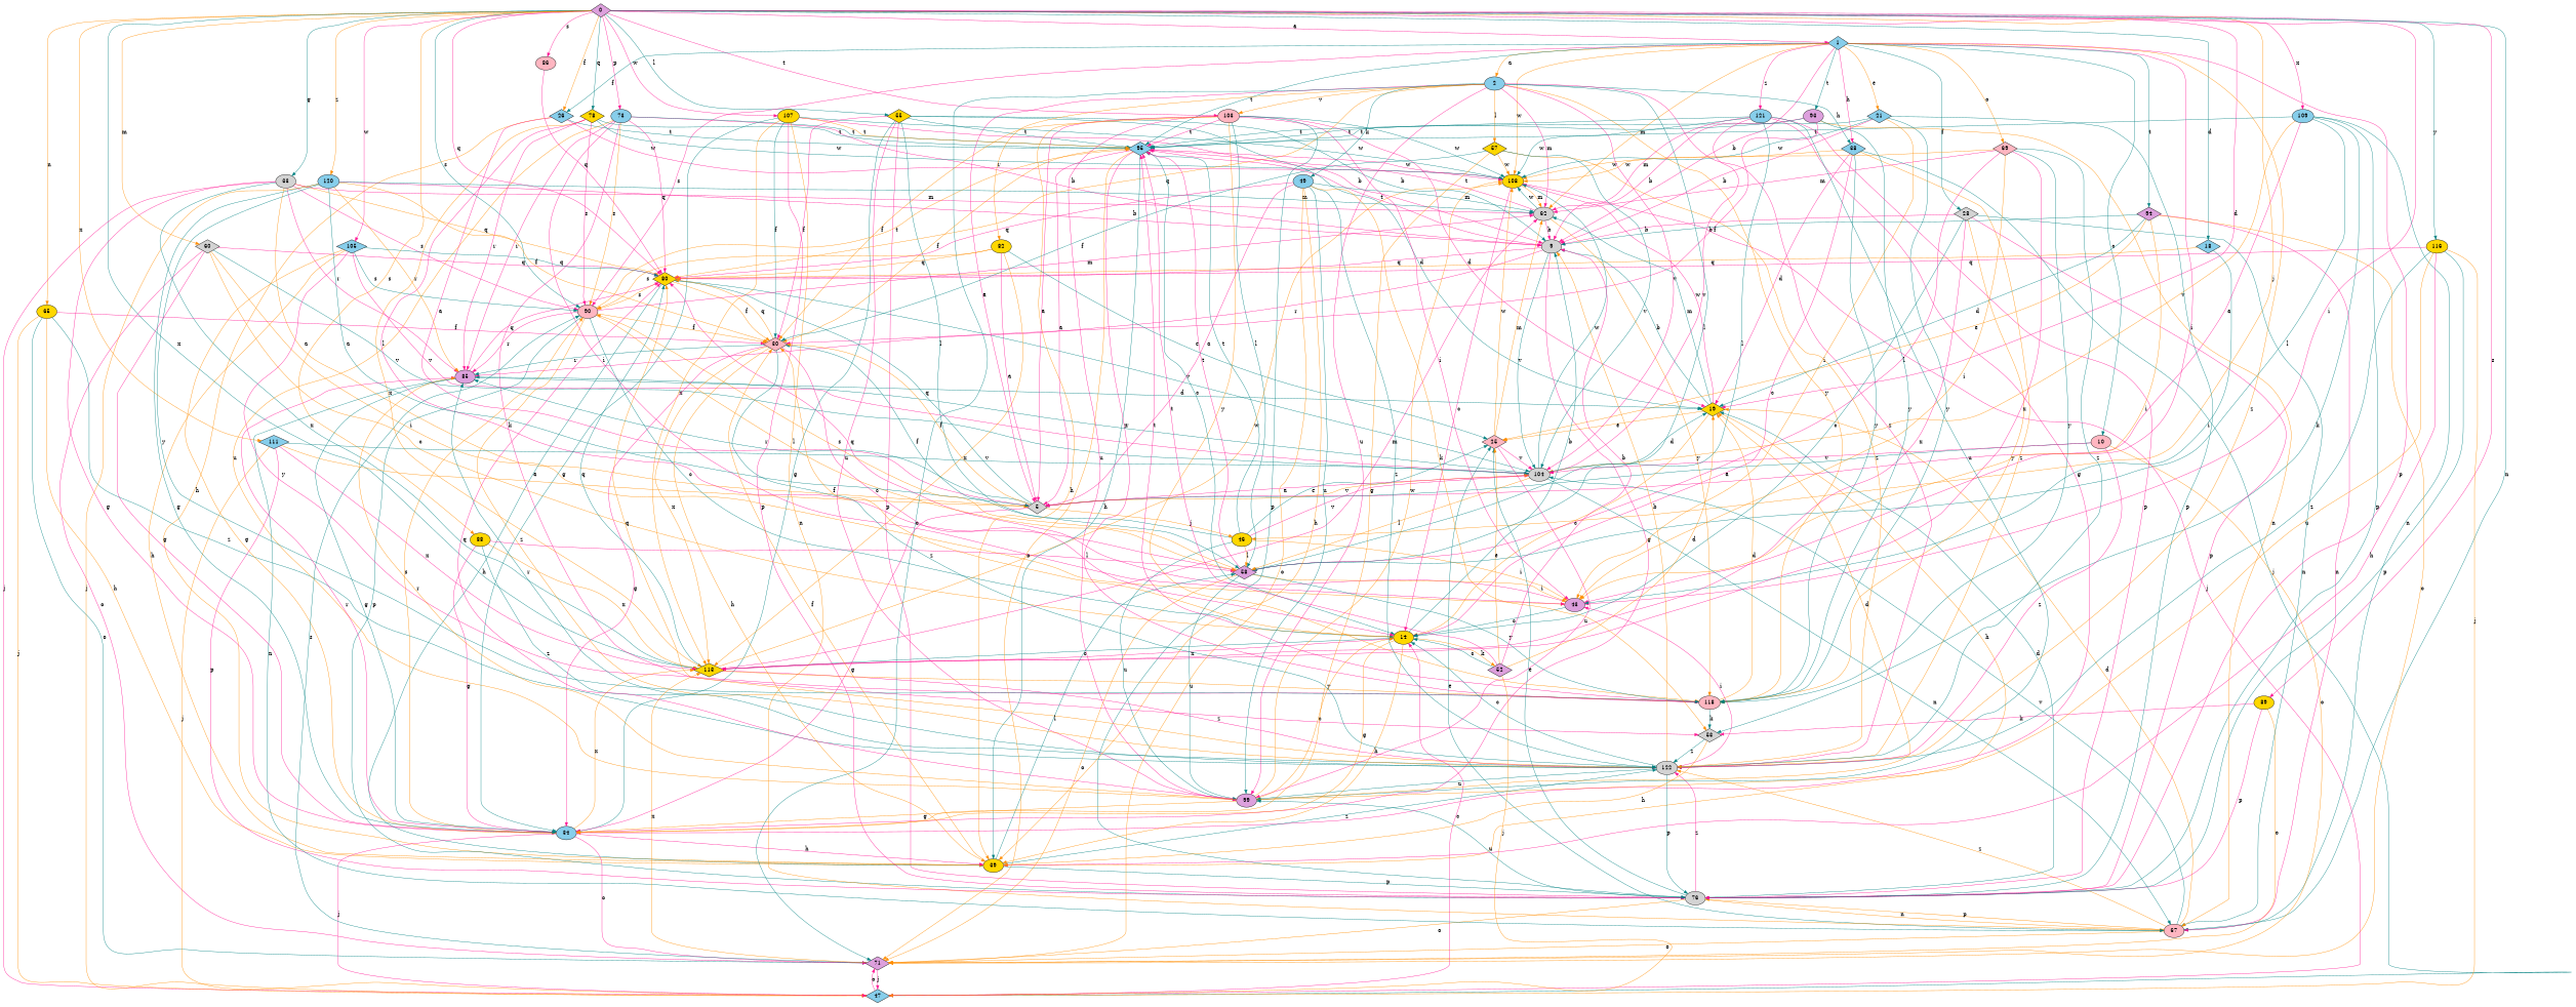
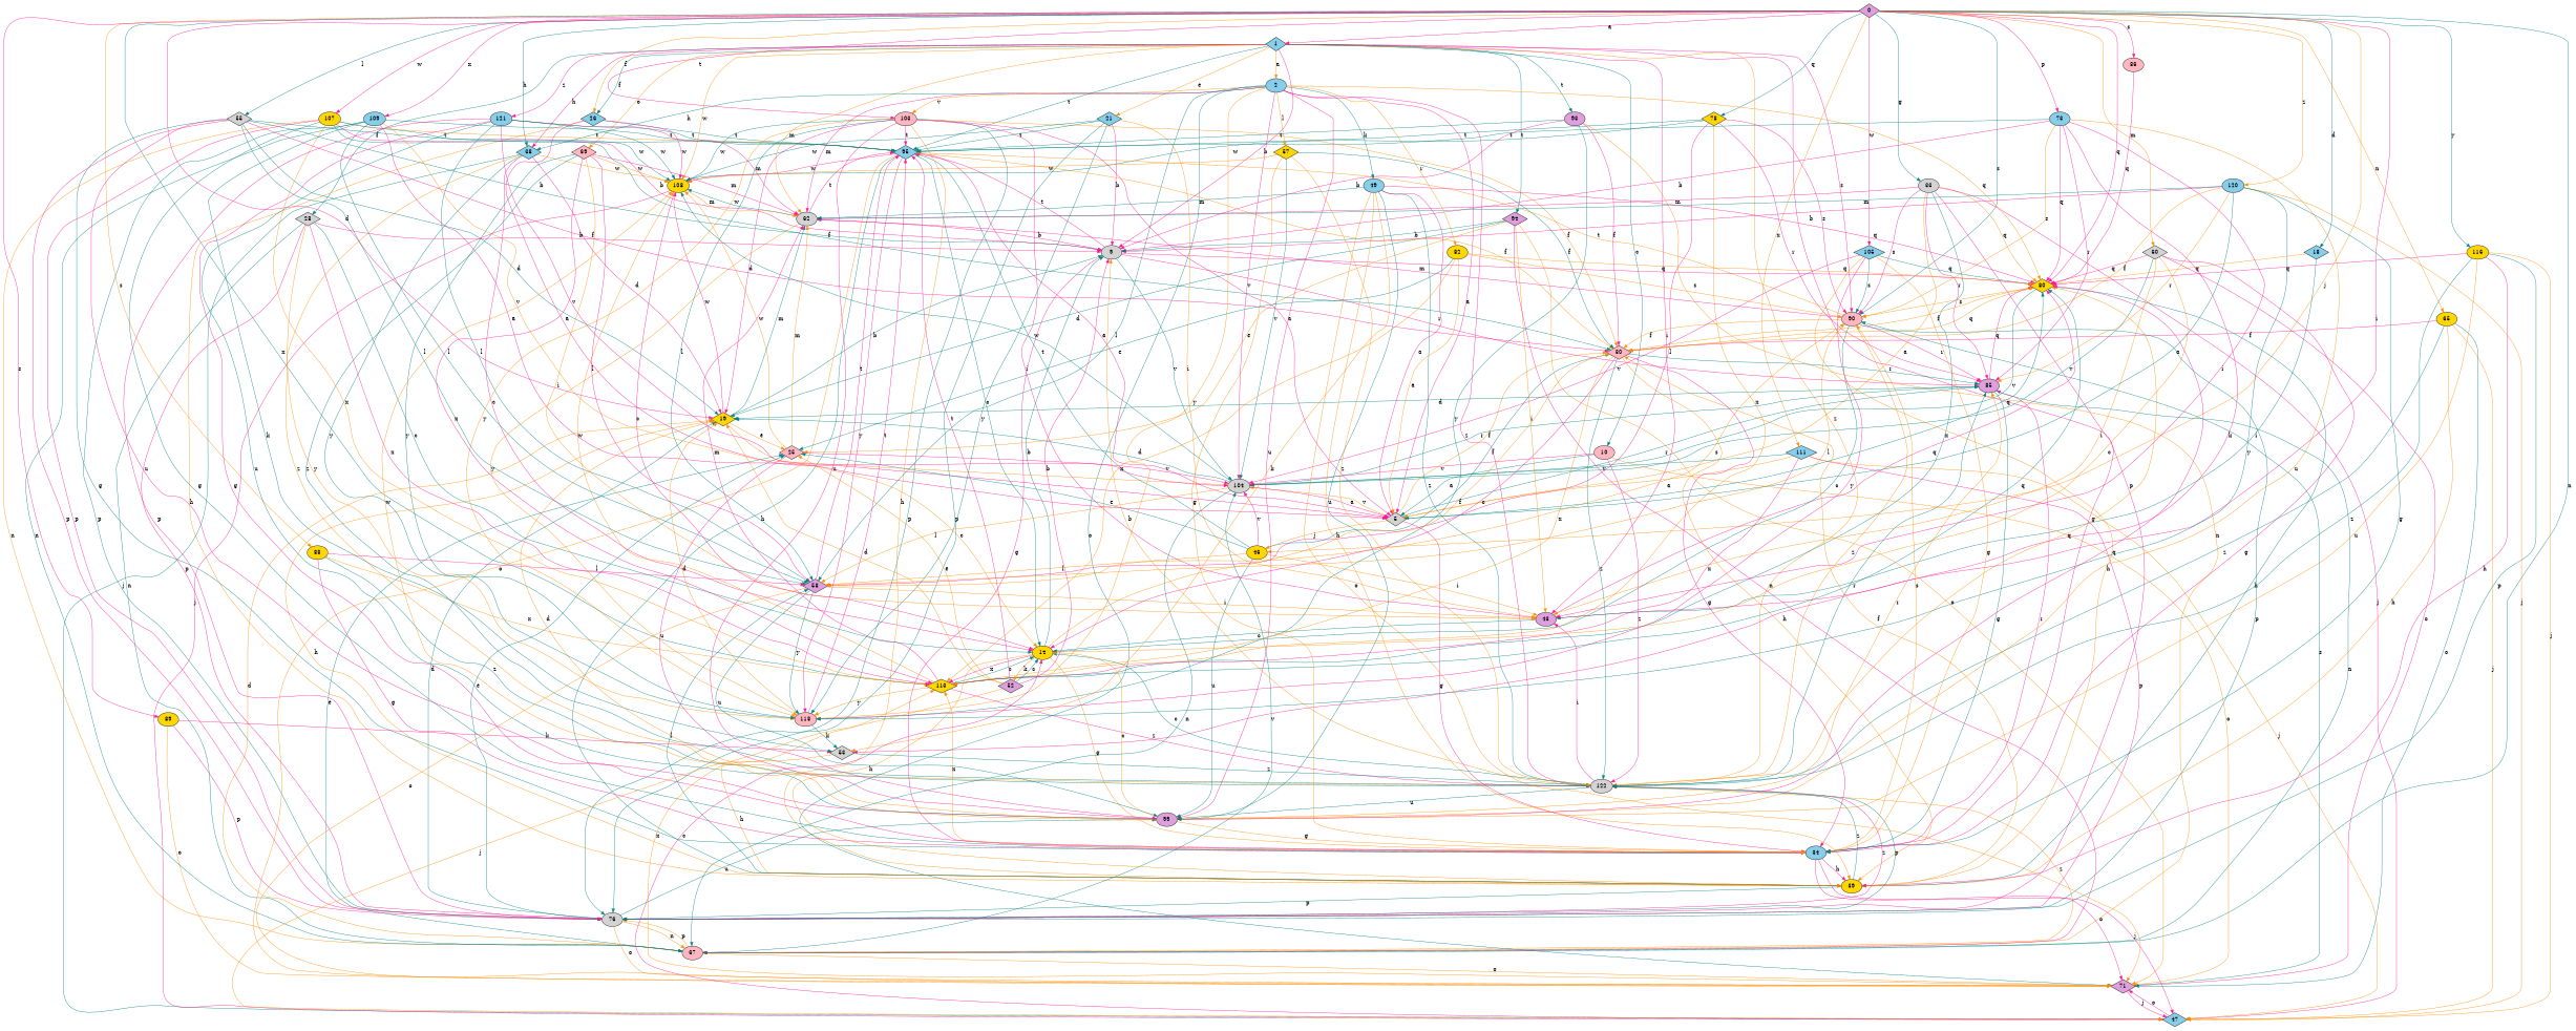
  strict digraph {
    node [fillcolor=skyblue shape=ellipse style=filled]
    edge [color=teal]
    0 [fillcolor=plum shape=diamond]
    1 [shape=diamond]
    18 [shape=diamond]
    19 [fillcolor=gold shape=diamond]
    26 [shape=diamond]
    33 [fillcolor=lightgrey]
    38 [shape=diamond]
    43 [fillcolor=plum]
    46 [fillcolor=gold]
-   55 [fillcolor=gold shape=diamond]
+   55 [fillcolor=lightgrey shape=diamond]
    60 [fillcolor=lightgrey shape=diamond]
    65 [fillcolor=gold]
    67 [fillcolor=lightpink]
    73
    78 [fillcolor=gold shape=diamond]
    80 [fillcolor=gold shape=diamond]
    86 [fillcolor=lightpink]
    88 [fillcolor=gold]
    89 [fillcolor=gold]
    90 [fillcolor=lightpink]
    103 [fillcolor=lightpink]
    105 [shape=diamond]
    107 [fillcolor=gold]
    109
    111 [shape=diamond]
    113 [fillcolor=gold shape=diamond]
    116 [fillcolor=gold]
    120
    2
    9 [fillcolor=lightgrey]
    10 [fillcolor=lightpink]
    21 [shape=diamond]
    28 [fillcolor=lightgrey shape=diamond]
    62 [fillcolor=lightgrey]
    69 [fillcolor=lightpink shape=diamond]
    76 [fillcolor=lightgrey]
    93 [fillcolor=plum]
    94 [fillcolor=plum shape=diamond]
    95 [shape=diamond]
    108 [fillcolor=gold]
    121
    122 [fillcolor=lightgrey]
    14 [fillcolor=gold]
    39 [fillcolor=gold]
    25 [fillcolor=lightpink shape=diamond]
    5 [fillcolor=lightgrey shape=diamond]
    34
    85 [fillcolor=plum]
    47 [shape=diamond]
    118 [fillcolor=lightpink]
    58 [fillcolor=plum shape=diamond]
    99 [fillcolor=plum]
    104 [fillcolor=lightgrey]
    30 [fillcolor=lightpink shape=diamond]
    71 [fillcolor=plum shape=diamond]
    53 [fillcolor=lightgrey shape=diamond]
    49
    57 [fillcolor=gold shape=diamond]
    82 [fillcolor=gold]
    52 [fillcolor=plum shape=diamond]
    0 -> 1 [color=deeppink label=a]
    0 -> 18 [label=d]
    0 -> 19 [color=deeppink label=d]
    0 -> 26 [color=darkorange label=f]
    0 -> 33 [label=g]
+   0 -> 38 [label=h]
    0 -> 43 [color=deeppink label=i]
    0 -> 46 [color=darkorange label=j]
    0 -> 55 [label=l]
    0 -> 60 [color=darkorange label=m]
    0 -> 65 [color=darkorange label=n]
    0 -> 67 [label=n]
    0 -> 73 [color=deeppink label=p]
    0 -> 78 [label=q]
    0 -> 80 [color=deeppink label=q]
    0 -> 86 [color=deeppink label=s]
    0 -> 88 [color=darkorange label=s]
    0 -> 89 [color=deeppink label=s]
    0 -> 90 [label=s]
    0 -> 103 [color=deeppink label=t]
    0 -> 105 [color=deeppink label=w]
    0 -> 107 [color=deeppink label=w]
    0 -> 109 [color=deeppink label=x]
    0 -> 111 [color=darkorange label=x]
    0 -> 113 [label=x]
    0 -> 116 [label=y]
    0 -> 120 [color=darkorange label=z]
    1 -> 26 [label=f]
    1 -> 38 [color=deeppink label=h]
    1 -> 43 [color=deeppink label=i]
    1 -> 90 [color=deeppink label=s]
    1 -> 2 [color=darkorange label=a]
    1 -> 9 [color=deeppink label=b]
    1 -> 10 [label=c]
    1 -> 21 [color=darkorange label=e]
    1 -> 28 [label=f]
    1 -> 62 [color=darkorange label=m]
    1 -> 69 [color=darkorange label=o]
    1 -> 76 [color=deeppink label=p]
    1 -> 93 [label=t]
    1 -> 94 [label=t]
    1 -> 95 [label=t]
    1 -> 108 [color=darkorange label=w]
    1 -> 121 [color=deeppink label=z]
    1 -> 122 [color=darkorange label=z]
    18 -> 43 [label=i]
    18 -> 80 [color=darkorange label=q]
    19 -> 9 [label=b]
    19 -> 62 [label=m]
    19 -> 108 [color=deeppink label=w]
    19 -> 14 [color=darkorange label=c]
    19 -> 39 [color=darkorange label=h]
    19 -> 25 [color=darkorange label=e]
    26 -> 95 [label=t]
    26 -> 108 [color=deeppink label=w]
    26 -> 39 [color=darkorange label=h]
    26 -> 5 [color=deeppink label=a]
    33 -> 80 [color=darkorange label=q]
    33 -> 90 [color=deeppink label=s]
    33 -> 113 [label=x]
    33 -> 62 [color=deeppink label=m]
    33 -> 5 [color=darkorange label=a]
    33 -> 34 [color=deeppink label=g]
    33 -> 85 [color=deeppink label=r]
    33 -> 47 [color=deeppink label=j]
    38 -> 19 [color=deeppink label=d]
    38 -> 108 [color=darkorange label=w]
    38 -> 122 [color=darkorange label=z]
    38 -> 14 [color=deeppink label=c]
    38 -> 47 [label=j]
    38 -> 118 [label=y]
    43 -> 80 [color=deeppink label=q]
    43 -> 14 [label=c]
    46 -> 43 [color=darkorange label=i]
    46 -> 95 [label=t]
    46 -> 25 [label=e]
    46 -> 58 [color=darkorange label=l]
    46 -> 99 [label=u]
    46 -> 104 [color=deeppink label=v]
    46 -> 30 [label=f]
    55 -> 19 [label=d]
    55 -> 9 [label=b]
    55 -> 76 [color=deeppink label=p]
    55 -> 95 [label=t]
    55 -> 34 [label=g]
    55 -> 58 [label=l]
    55 -> 99 [color=deeppink label=u]
    55 -> 30 [color=deeppink label=f]
    60 -> 43 [color=darkorange label=i]
    60 -> 80 [color=deeppink label=q]
    60 -> 14 [color=darkorange label=c]
    60 -> 34 [color=deeppink label=g]
    60 -> 104 [label=v]
    60 -> 71 [color=deeppink label=o]
    65 -> 122 [label=z]
    65 -> 39 [color=darkorange label=h]
    65 -> 47 [color=darkorange label=j]
    65 -> 30 [color=deeppink label=f]
    65 -> 71 [label=o]
    67 -> 19 [color=darkorange label=d]
    67 -> 76 [color=darkorange label=p]
    67 -> 122 [color=darkorange label=z]
    67 -> 25 [label=e]
    67 -> 104 [label=v]
    67 -> 71 [color=darkorange label=o]
    73 -> 43 [color=deeppink label=i]
    73 -> 80 [color=deeppink label=q]
    73 -> 90 [color=darkorange label=s]
    73 -> 9 [color=deeppink label=b]
    73 -> 95 [label=t]
    73 -> 85 [color=deeppink label=r]
    73 -> 99 [color=darkorange label=u]
    73 -> 53 [color=deeppink label=k]
    78 -> 90 [color=deeppink label=s]
    78 -> 113 [color=darkorange label=x]
    78 -> 95 [label=t]
    78 -> 108 [label=w]
    78 -> 85 [color=deeppink label=r]
    78 -> 58 [color=deeppink label=l]
    80 -> 90 [color=darkorange label=s]
    80 -> 39 [label=h]
    80 -> 104 [label=v]
    80 -> 30 [color=darkorange label=f]
    86 -> 80 [color=deeppink label=q]
    88 -> 113 [color=darkorange label=x]
    88 -> 122 [label=z]
    88 -> 34 [color=deeppink label=g]
    88 -> 58 [color=deeppink label=l]
    89 -> 76 [color=deeppink label=p]
    89 -> 71 [color=darkorange label=o]
    89 -> 53 [color=deeppink label=k]
    90 -> 62 [color=deeppink label=m]
    90 -> 76 [label=p]
    90 -> 95 [color=darkorange label=t]
    90 -> 122 [color=darkorange label=z]
    90 -> 14 [label=c]
    90 -> 85 [color=deeppink label=r]
    90 -> 58 [color=darkorange label=l]
    90 -> 30 [color=darkorange label=f]
    103 -> 19 [color=deeppink label=d]
    103 -> 43 [color=deeppink label=i]
    103 -> 76 [label=p]
    103 -> 95 [color=deeppink label=t]
    103 -> 108 [label=w]
    103 -> 39 [color=darkorange label=h]
    103 -> 5 [color=deeppink label=a]
    103 -> 118 [color=darkorange label=y]
    103 -> 58 [label=l]
    103 -> 99 [color=deeppink label=u]
    103 -> 30 [color=darkorange label=f]
    105 -> 80 [label=q]
    105 -> 90 [label=s]
    105 -> 39 [color=darkorange label=h]
    105 -> 34 [color=darkorange label=g]
    105 -> 118 [color=deeppink label=y]
    105 -> 104 [color=deeppink label=v]
    107 -> 67 [color=darkorange label=n]
    107 -> 113 [color=darkorange label=x]
    107 -> 9 [color=deeppink label=b]
    107 -> 76 [color=deeppink label=p]
    107 -> 95 [color=darkorange label=t]
    107 -> 108 [label=w]
    107 -> 34 [label=g]
    107 -> 30 [label=f]
    109 -> 67 [label=n]
    109 -> 76 [label=p]
    109 -> 95 [label=t]
    109 -> 5 [color=deeppink label=a]
    109 -> 58 [label=l]
    109 -> 104 [color=darkorange label=v]
    109 -> 53 [label=k]
    111 -> 113 [color=deeppink label=x]
    111 -> 76 [color=deeppink label=p]
    111 -> 5 [color=darkorange label=a]
    111 -> 47 [color=darkorange label=j]
    111 -> 104 [label=v]
    113 -> 80 [label=q]
    113 -> 62 [color=deeppink label=m]
    113 -> 108 [color=darkorange label=w]
    113 -> 122 [color=deeppink label=z]
    113 -> 14 [label=c]
    113 -> 118 [color=darkorange label=y]
    116 -> 80 [color=deeppink label=q]
    116 -> 76 [label=p]
    116 -> 122 [label=z]
    116 -> 39 [color=deeppink label=h]
    116 -> 47 [color=darkorange label=j]
    116 -> 99 [color=darkorange label=u]
    120 -> 9 [color=deeppink label=b]
    120 -> 62 [label=m]
    120 -> 5 [label=a]
    120 -> 34 [label=g]
    120 -> 85 [color=darkorange label=r]
    120 -> 47 [color=darkorange label=j]
    120 -> 118 [label=y]
    120 -> 30 [color=darkorange label=f]
    2 -> 38 [label=h]
    2 -> 80 [color=darkorange label=q]
    2 -> 103 [color=darkorange label=v]
    2 -> 62 [color=deeppink label=m]
    2 -> 122 [color=deeppink label=z]
    2 -> 5 [color=deeppink label=a]
    2 -> 118 [color=darkorange label=y]
    2 -> 58 [label=l]
    2 -> 99 [color=deeppink label=u]
    2 -> 104 [color=deeppink label=v]
    2 -> 71 [label=o]
    2 -> 49 [label=k]
    2 -> 57 [color=darkorange label=l]
    2 -> 82 [color=darkorange label=r]
    9 -> 80 [color=deeppink label=q]
    9 -> 95 [color=deeppink label=t]
    9 -> 34 [color=deeppink label=g]
    9 -> 85 [color=deeppink label=r]
    9 -> 104 [label=v]
    10 -> 122 [color=deeppink label=z]
    10 -> 5 [label=a]
    10 -> 104 [color=deeppink label=v]
    10 -> 71 [color=darkorange label=o]
    21 -> 43 [color=darkorange label=i]
    21 -> 9 [color=deeppink label=b]
    21 -> 76 [label=p]
    21 -> 95 [label=t]
    21 -> 108 [label=w]
    21 -> 118 [label=y]
    28 -> 67 [label=n]
    28 -> 113 [color=deeppink label=x]
    28 -> 9 [color=deeppink label=b]
    28 -> 76 [color=deeppink label=p]
    28 -> 14 [label=c]
    28 -> 118 [color=darkorange label=y]
    62 -> 9 [color=deeppink label=b]
    62 -> 95 [color=deeppink label=t]
    62 -> 108 [label=w]
    62 -> 118 [color=darkorange label=y]
    69 -> 43 [color=darkorange label=i]
    69 -> 113 [color=deeppink label=x]
    69 -> 62 [color=deeppink label=m]
    69 -> 108 [color=darkorange label=w]
    69 -> 122 [label=z]
    69 -> 118 [label=y]
    69 -> 58 [color=deeppink label=l]
    76 -> 19 [label=d]
    76 -> 67 [color=darkorange label=n]
    76 -> 122 [color=deeppink label=z]
    76 -> 25 [label=e]
    76 -> 99 [label=u]
    76 -> 71 [color=darkorange label=o]
    93 -> 67 [color=darkorange label=n]
    93 -> 9 [color=deeppink label=b]
    93 -> 95 [label=t]
    93 -> 118 [label=y]
    93 -> 30 [color=deeppink label=f]
    94 -> 19 [label=d]
    94 -> 43 [color=darkorange label=i]
    94 -> 67 [color=deeppink label=n]
    94 -> 9 [label=b]
    94 -> 25 [color=darkorange label=e]
    94 -> 71 [color=darkorange label=o]
    95 -> 108 [color=deeppink label=w]
    95 -> 14 [label=c]
    95 -> 39 [label=h]
    95 -> 5 [color=deeppink label=a]
    95 -> 118 [color=deeppink label=y]
    95 -> 30 [color=darkorange label=f]
    95 -> 71 [color=darkorange label=o]
    108 -> 62 [color=darkorange label=m]
    108 -> 14 [color=deeppink label=c]
    108 -> 47 [color=deeppink label=j]
    121 -> 62 [color=deeppink label=m]
    121 -> 76 [color=deeppink label=p]
    121 -> 95 [label=t]
    121 -> 108 [label=w]
    121 -> 34 [color=deeppink label=g]
    121 -> 58 [label=l]
    121 -> 99 [label=u]
    121 -> 104 [color=deeppink label=v]
    122 -> 43 [color=deeppink label=i]
    122 -> 80 [color=darkorange label=q]
    122 -> 9 [color=darkorange label=b]
    122 -> 76 [label=p]
    122 -> 14 [label=c]
    122 -> 85 [label=r]
    122 -> 99 [label=u]
    14 -> 113 [color=deeppink label=x]
    14 -> 9 [label=b]
    14 -> 39 [color=darkorange label=h]
    14 -> 34 [color=darkorange label=g]
    14 -> 30 [color=darkorange label=f]
    14 -> 52 [color=darkorange label=k]
    39 -> 76 [label=p]
    39 -> 122 [label=z]
    39 -> 58 [label=l]
    39 -> 30 [color=darkorange label=f]
    25 -> 62 [color=darkorange label=m]
    25 -> 108 [color=darkorange label=w]
    25 -> 99 [color=deeppink label=u]
    25 -> 104 [color=deeppink label=v]
    5 -> 46 [color=darkorange label=j]
    5 -> 80 [label=q]
    5 -> 34 [color=deeppink label=g]
    5 -> 85 [label=r]
    5 -> 104 [color=darkorange label=v]
    5 -> 30 [color=darkorange label=f]
    34 -> 90 [color=darkorange label=s]
    34 -> 113 [color=darkorange label=x]
    34 -> 39 [color=deeppink label=h]
    34 -> 85 [color=deeppink label=r]
    34 -> 47 [color=deeppink label=j]
    34 -> 71 [color=deeppink label=o]
    85 -> 19 [label=d]
    85 -> 67 [label=n]
    85 -> 80 [color=deeppink label=q]
    85 -> 34 [label=g]
    47 -> 14 [color=deeppink label=c]
    47 -> 71 [color=deeppink label=o]
    118 -> 19 [color=darkorange label=d]
    118 -> 95 [color=deeppink label=t]
    118 -> 53 [label=k]
    58 -> 43 [color=darkorange label=i]
    58 -> 90 [color=darkorange label=s]
    58 -> 95 [color=deeppink label=t]
    58 -> 118 [label=y]
    58 -> 99 [label=u]
    58 -> 71 [color=darkorange label=o]
    99 -> 19 [color=darkorange label=d]
    99 -> 80 [color=deeppink label=q]
    99 -> 108 [color=darkorange label=w]
    99 -> 14 [color=darkorange label=c]
    99 -> 34 [color=darkorange label=g]
    99 -> 85 [color=darkorange label=r]
    104 -> 19 [label=d]
    104 -> 67 [label=n]
    104 -> 108 [label=w]
    104 -> 5 [color=deeppink label=a]
    104 -> 85 [label=r]
    104 -> 58 [color=darkorange label=l]
    30 -> 80 [color=darkorange label=q]
    30 -> 113 [color=darkorange label=x]
    30 -> 122 [label=z]
    30 -> 14 [color=deeppink label=c]
    30 -> 39 [color=darkorange label=h]
    30 -> 34 [color=deeppink label=g]
    30 -> 85 [label=r]
    71 -> 90 [label=s]
    71 -> 113 [color=darkorange label=x]
    71 -> 47 [color=deeppink label=j]
    53 -> 122 [label=z]
    53 -> 39 [color=darkorange label=h]
    49 -> 80 [color=deeppink label=q]
    49 -> 62 [label=m]
    49 -> 122 [label=z]
    49 -> 39 [color=darkorange label=h]
    49 -> 5 [color=deeppink label=a]
    49 -> 99 [label=u]
    49 -> 71 [color=darkorange label=o]
    49 -> 53 [color=darkorange label=k]
    57 -> 108 [color=darkorange label=w]
    57 -> 122 [color=darkorange label=z]
    57 -> 34 [color=darkorange label=g]
    57 -> 104 [label=v]
    57 -> 30 [label=f]
    82 -> 80 [color=darkorange label=q]
    82 -> 90 [color=darkorange label=s]
    82 -> 113 [color=darkorange label=x]
    82 -> 25 [label=e]
-   82 -> 5 [color=deeppink label=a]
+   82 -> 5 [color=darkorange label=a]
    52 -> 19 [color=darkorange label=d]
    52 -> 9 [color=deeppink label=b]
    52 -> 95 [color=deeppink label=t]
    52 -> 14 [label=c]
    52 -> 25 [color=darkorange label=e]
    52 -> 47 [color=darkorange label=j]
  }
